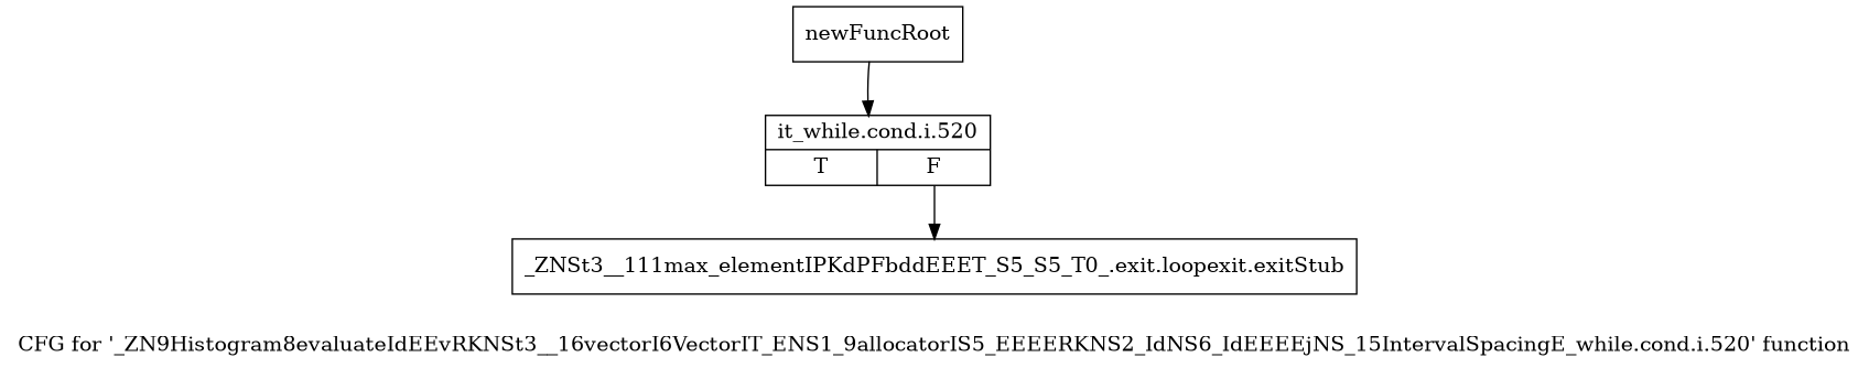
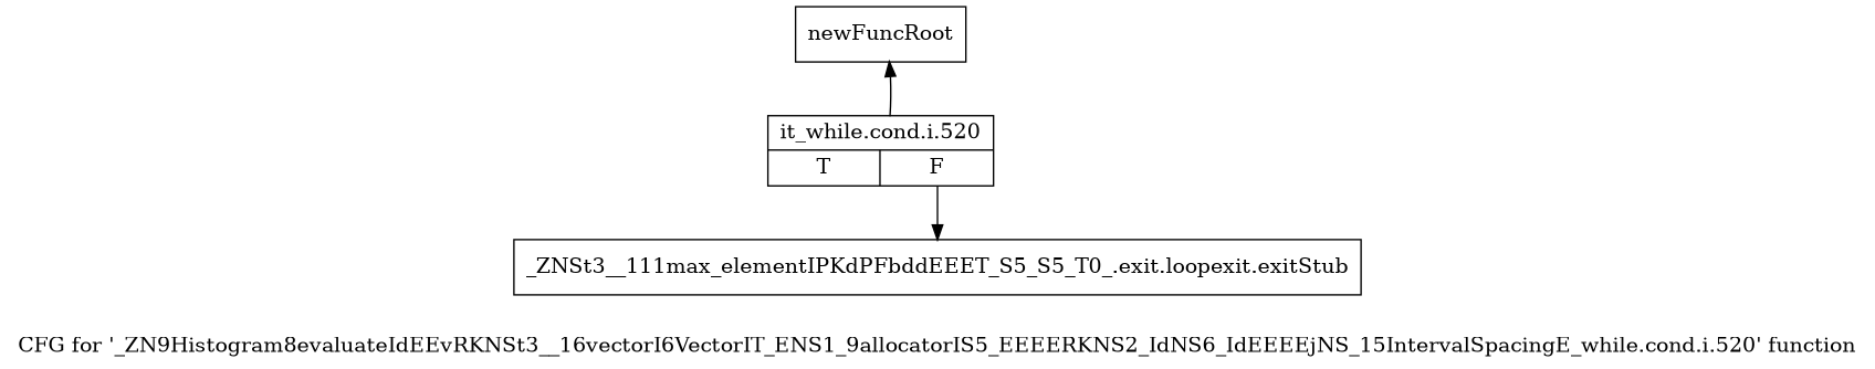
  digraph {
    label="CFG for '_ZN9Histogram8evaluateIdEEvRKNSt3__16vectorI6VectorIT_ENS1_9allocatorIS5_EEEERKNS2_IdNS6_IdEEEEjNS_15IntervalSpacingE_while.cond.i.520' function"
    node [shape=record]
    n1 [label="{newFuncRoot}"]
    n2 [label="{it_while.cond.i.520|{<s0>T|<s1>F}}"]
    n3 [label="{_ZNSt3__111max_elementIPKdPFbddEEET_S5_S5_T0_.exit.loopexit.exitStub}"]
-   n1 -> n2
+   n2 -> n1
    n2 -> n3 [tailport=s1]
  }
